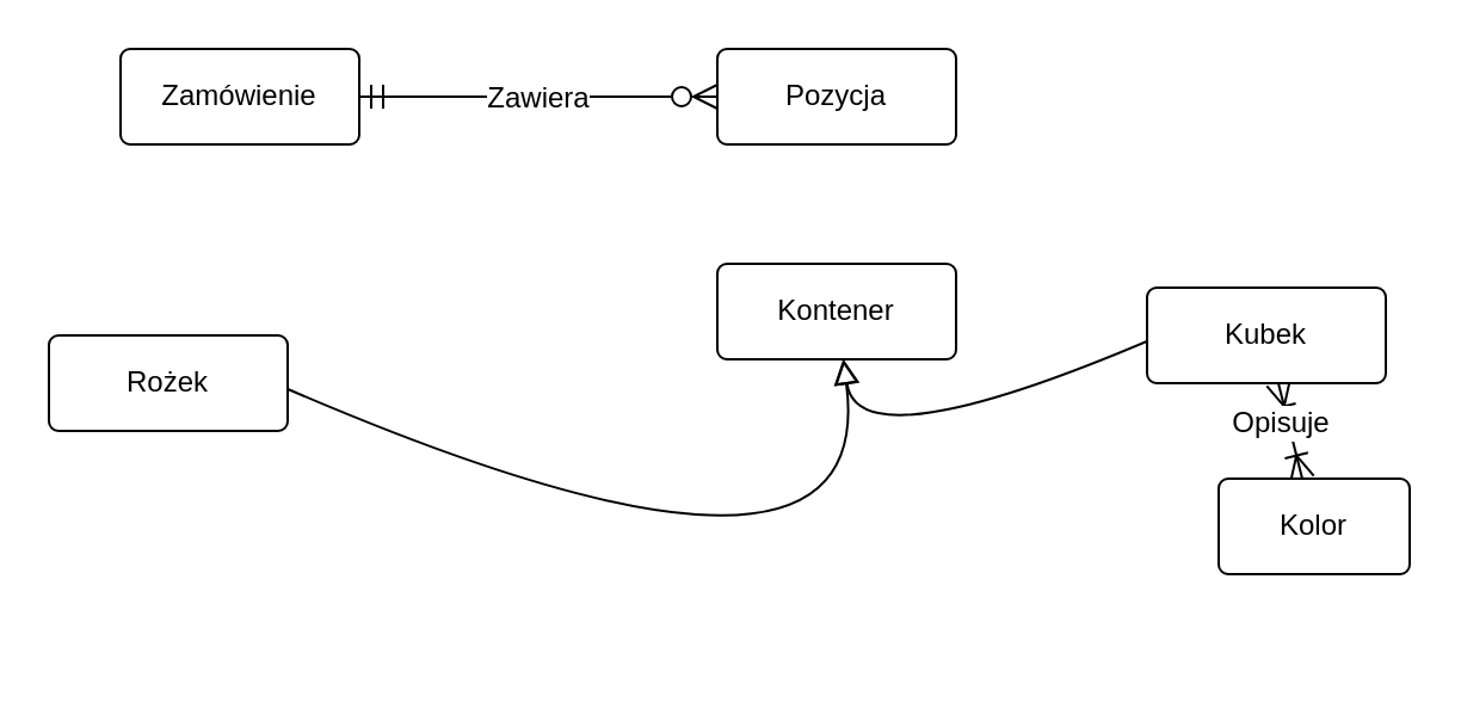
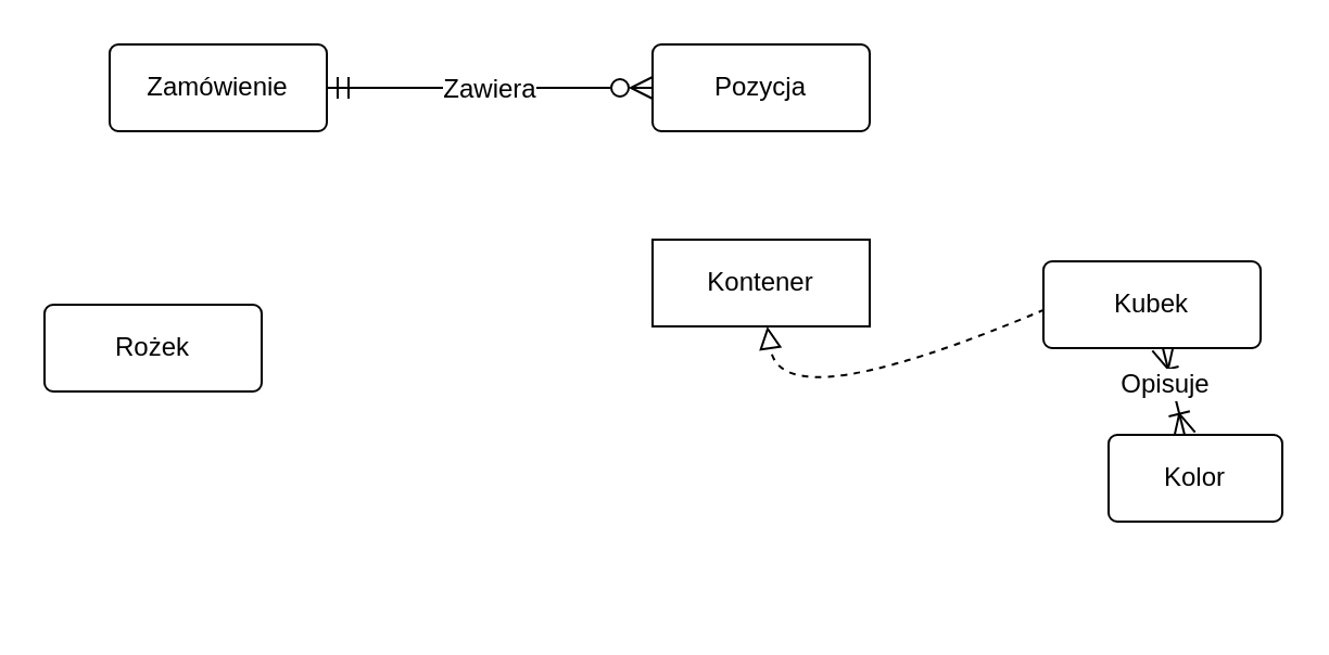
  <mxCell id="0" />
  <mxCell id="1" parent="0" />
  <mxCell id="2" value="Pozycja" style="rounded=1;arcSize=10;whiteSpace=wrap;html=1;align=center;" vertex="1" parent="1"><mxGeometry x="300" y="20" width="100" height="40" as="geometry" /></mxCell>
  <mxCell id="3" style="edgeStyle=none;curved=1;rounded=0;orthogonalLoop=1;jettySize=auto;html=1;fontSize=12;startSize=8;endSize=8;endArrow=ERzeroToMany;endFill=0;startArrow=ERmandOne;startFill=0;" edge="1" parent="1" source="5" target="2"><mxGeometry relative="1" as="geometry" /></mxCell>
  <mxCell id="4" value="Zawiera" style="edgeLabel;html=1;align=center;verticalAlign=middle;resizable=0;points=[];fontSize=12;" vertex="1" connectable="0" parent="3"><mxGeometry x="-0.208" relative="1" as="geometry"><mxPoint x="15" as="offset" /></mxGeometry></mxCell>
  <mxCell id="5" value="Zamówienie" style="rounded=1;arcSize=10;whiteSpace=wrap;html=1;align=center;" vertex="1" parent="1"><mxGeometry x="50" y="20" width="100" height="40" as="geometry" /></mxCell>
- <mxCell id="6" style="edgeStyle=none;curved=1;rounded=0;orthogonalLoop=1;jettySize=auto;html=1;entryX=0.5;entryY=0;entryDx=0;entryDy=0;fontSize=12;startSize=8;endSize=8;endArrow=none;endFill=0;startArrow=block;startFill=0;" edge="1" parent="1" source="7" target="13"><mxGeometry relative="1" as="geometry"><Array as="points"><mxPoint x="370" y="280" /></Array></mxGeometry></mxCell>
- <mxCell id="7" value="Kontener" style="rounded=1;arcSize=10;whiteSpace=wrap;html=1;align=center;" vertex="1" parent="1"><mxGeometry x="300" y="110" width="100" height="40" as="geometry" /></mxCell>
+ <mxCell id="7" value="Kontener" style="arcSize=10;whiteSpace=wrap;html=1;align=center;rounded=0;" vertex="1" parent="1"><mxGeometry x="300" y="110" width="100" height="40" as="geometry" /></mxCell>
  <mxCell id="8" style="edgeStyle=none;curved=1;rounded=0;orthogonalLoop=1;jettySize=auto;html=1;fontSize=12;startSize=8;endSize=8;startArrow=ERoneToMany;startFill=0;endArrow=ERoneToMany;endFill=0;" edge="1" parent="1" source="11" target="12"><mxGeometry relative="1" as="geometry" /></mxCell>
  <mxCell id="9" value="Opisuje" style="edgeLabel;html=1;align=center;verticalAlign=middle;resizable=0;points=[];fontSize=12;" vertex="1" connectable="0" parent="8"><mxGeometry x="-0.208" y="-3" relative="1" as="geometry"><mxPoint as="offset" /></mxGeometry></mxCell>
- <mxCell id="10" style="edgeStyle=none;curved=1;rounded=0;orthogonalLoop=1;jettySize=auto;html=1;fontSize=12;startSize=8;endSize=8;startArrow=none;startFill=0;endArrow=block;endFill=0;exitX=0.5;exitY=0;exitDx=0;exitDy=0;" edge="1" parent="1" source="11" target="7"><mxGeometry relative="1" as="geometry"><Array as="points"><mxPoint x="360" y="200" /></Array></mxGeometry></mxCell>
+ <mxCell id="10" style="edgeStyle=none;curved=1;rounded=0;orthogonalLoop=1;jettySize=auto;html=1;fontSize=12;startSize=8;endSize=8;startArrow=none;startFill=0;endArrow=block;endFill=0;exitX=0.5;exitY=0;exitDx=0;exitDy=0;dashed=1;" edge="1" parent="1" source="11" target="7"><mxGeometry relative="1" as="geometry"><Array as="points"><mxPoint x="360" y="200" /></Array></mxGeometry></mxCell>
  <mxCell id="11" value="Kubek" style="rounded=1;arcSize=10;whiteSpace=wrap;html=1;align=center;" vertex="1" parent="1"><mxGeometry x="480" y="120" width="100" height="40" as="geometry" /></mxCell>
  <mxCell id="12" value="Kolor" style="rounded=1;arcSize=10;whiteSpace=wrap;html=1;align=center;" vertex="1" parent="1"><mxGeometry x="510" y="200" width="80" height="40" as="geometry" /></mxCell>
  <mxCell id="13" value="Rożek" style="rounded=1;arcSize=10;whiteSpace=wrap;html=1;align=center;" vertex="1" parent="1"><mxGeometry x="20" y="140" width="100" height="40" as="geometry" /></mxCell>
